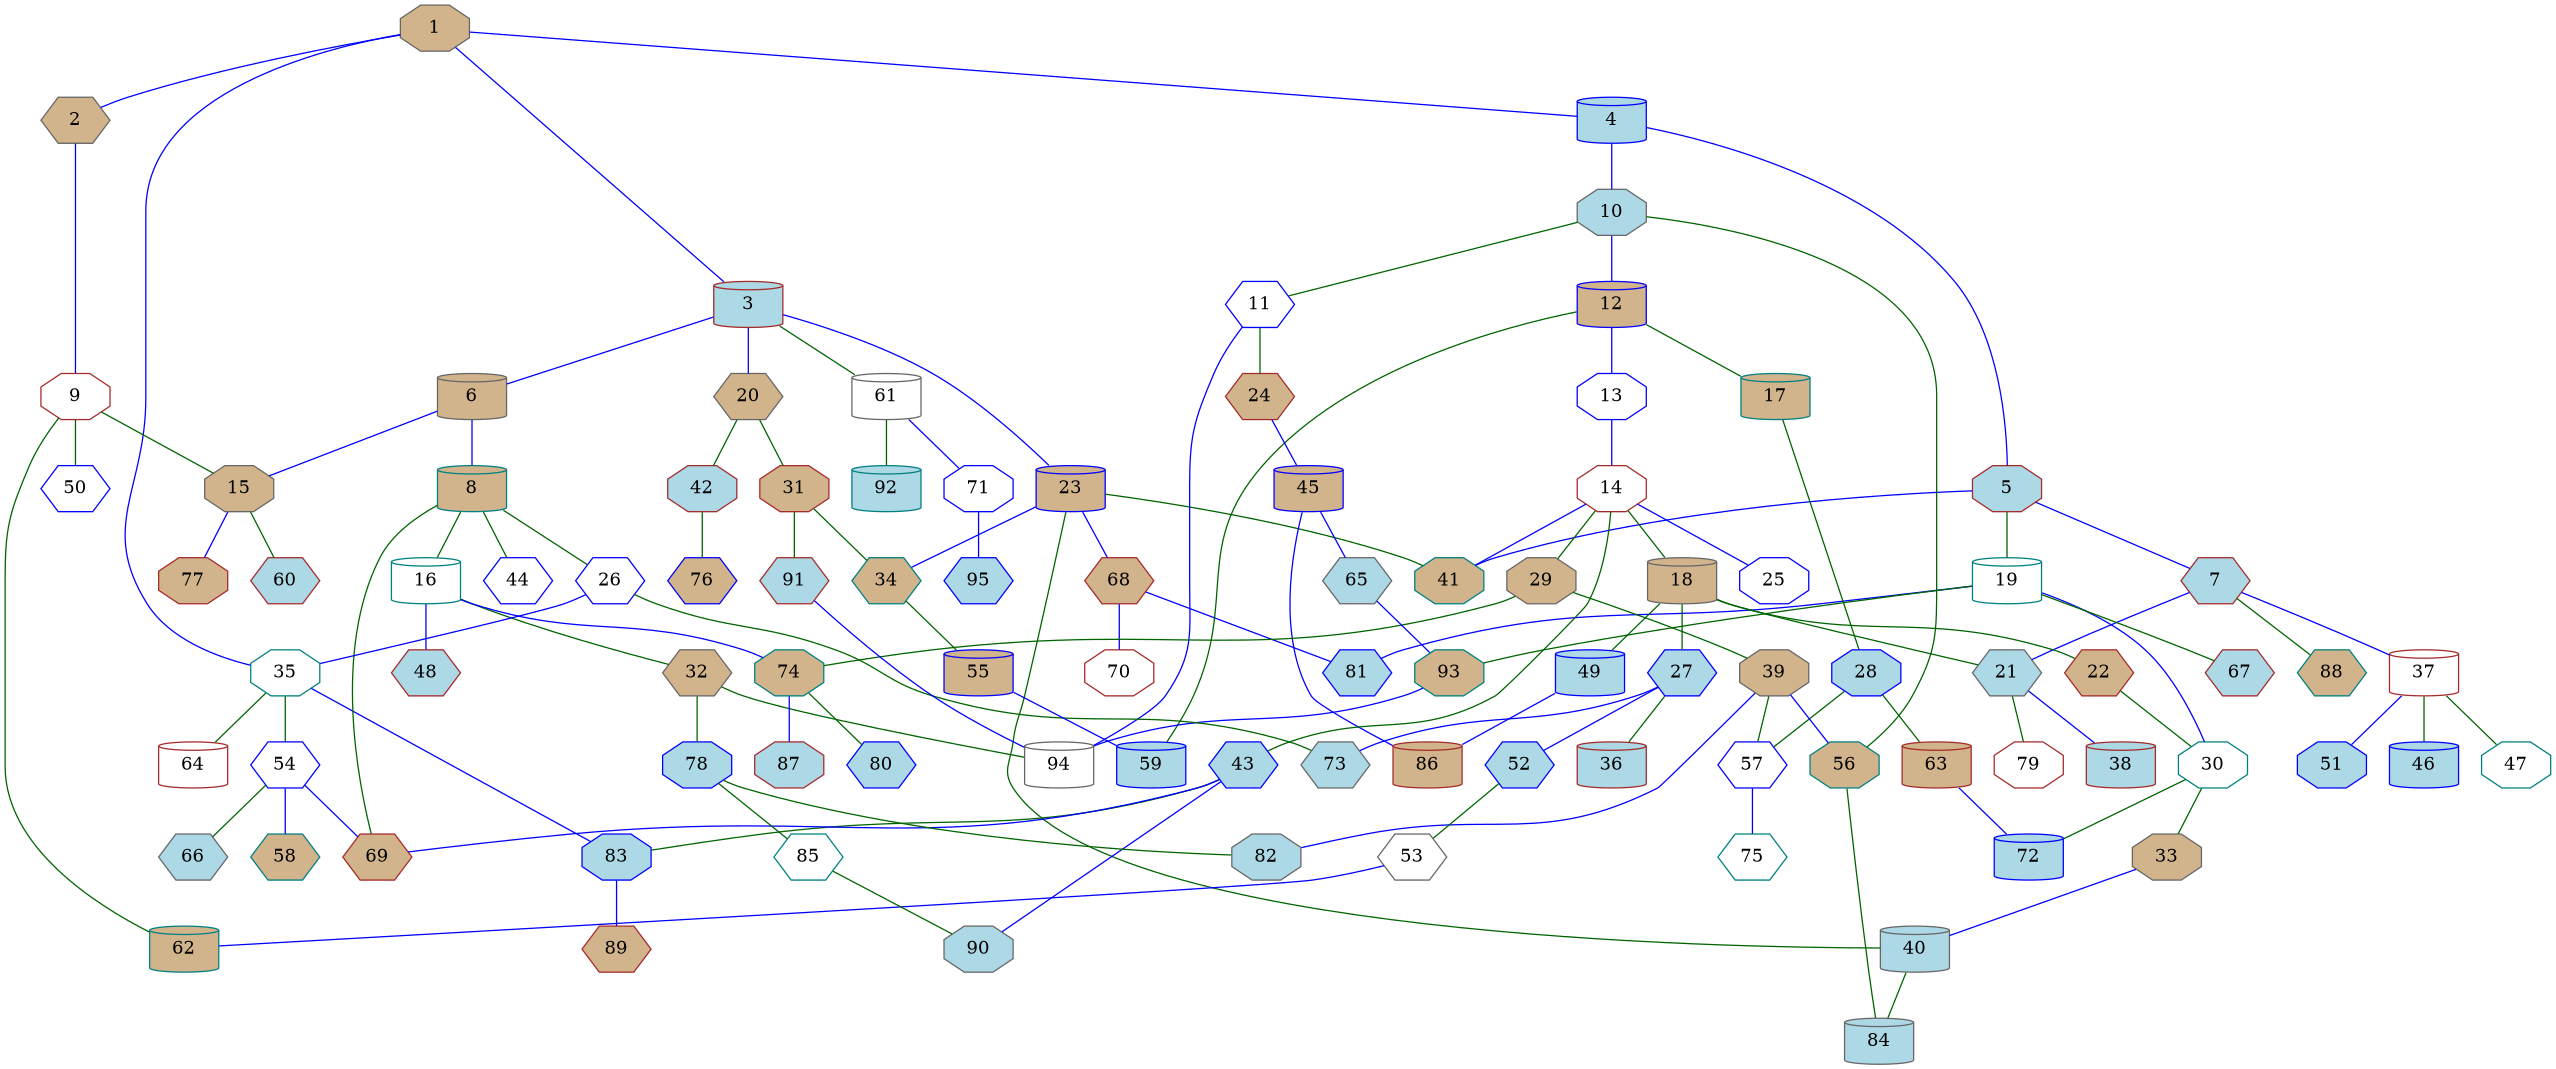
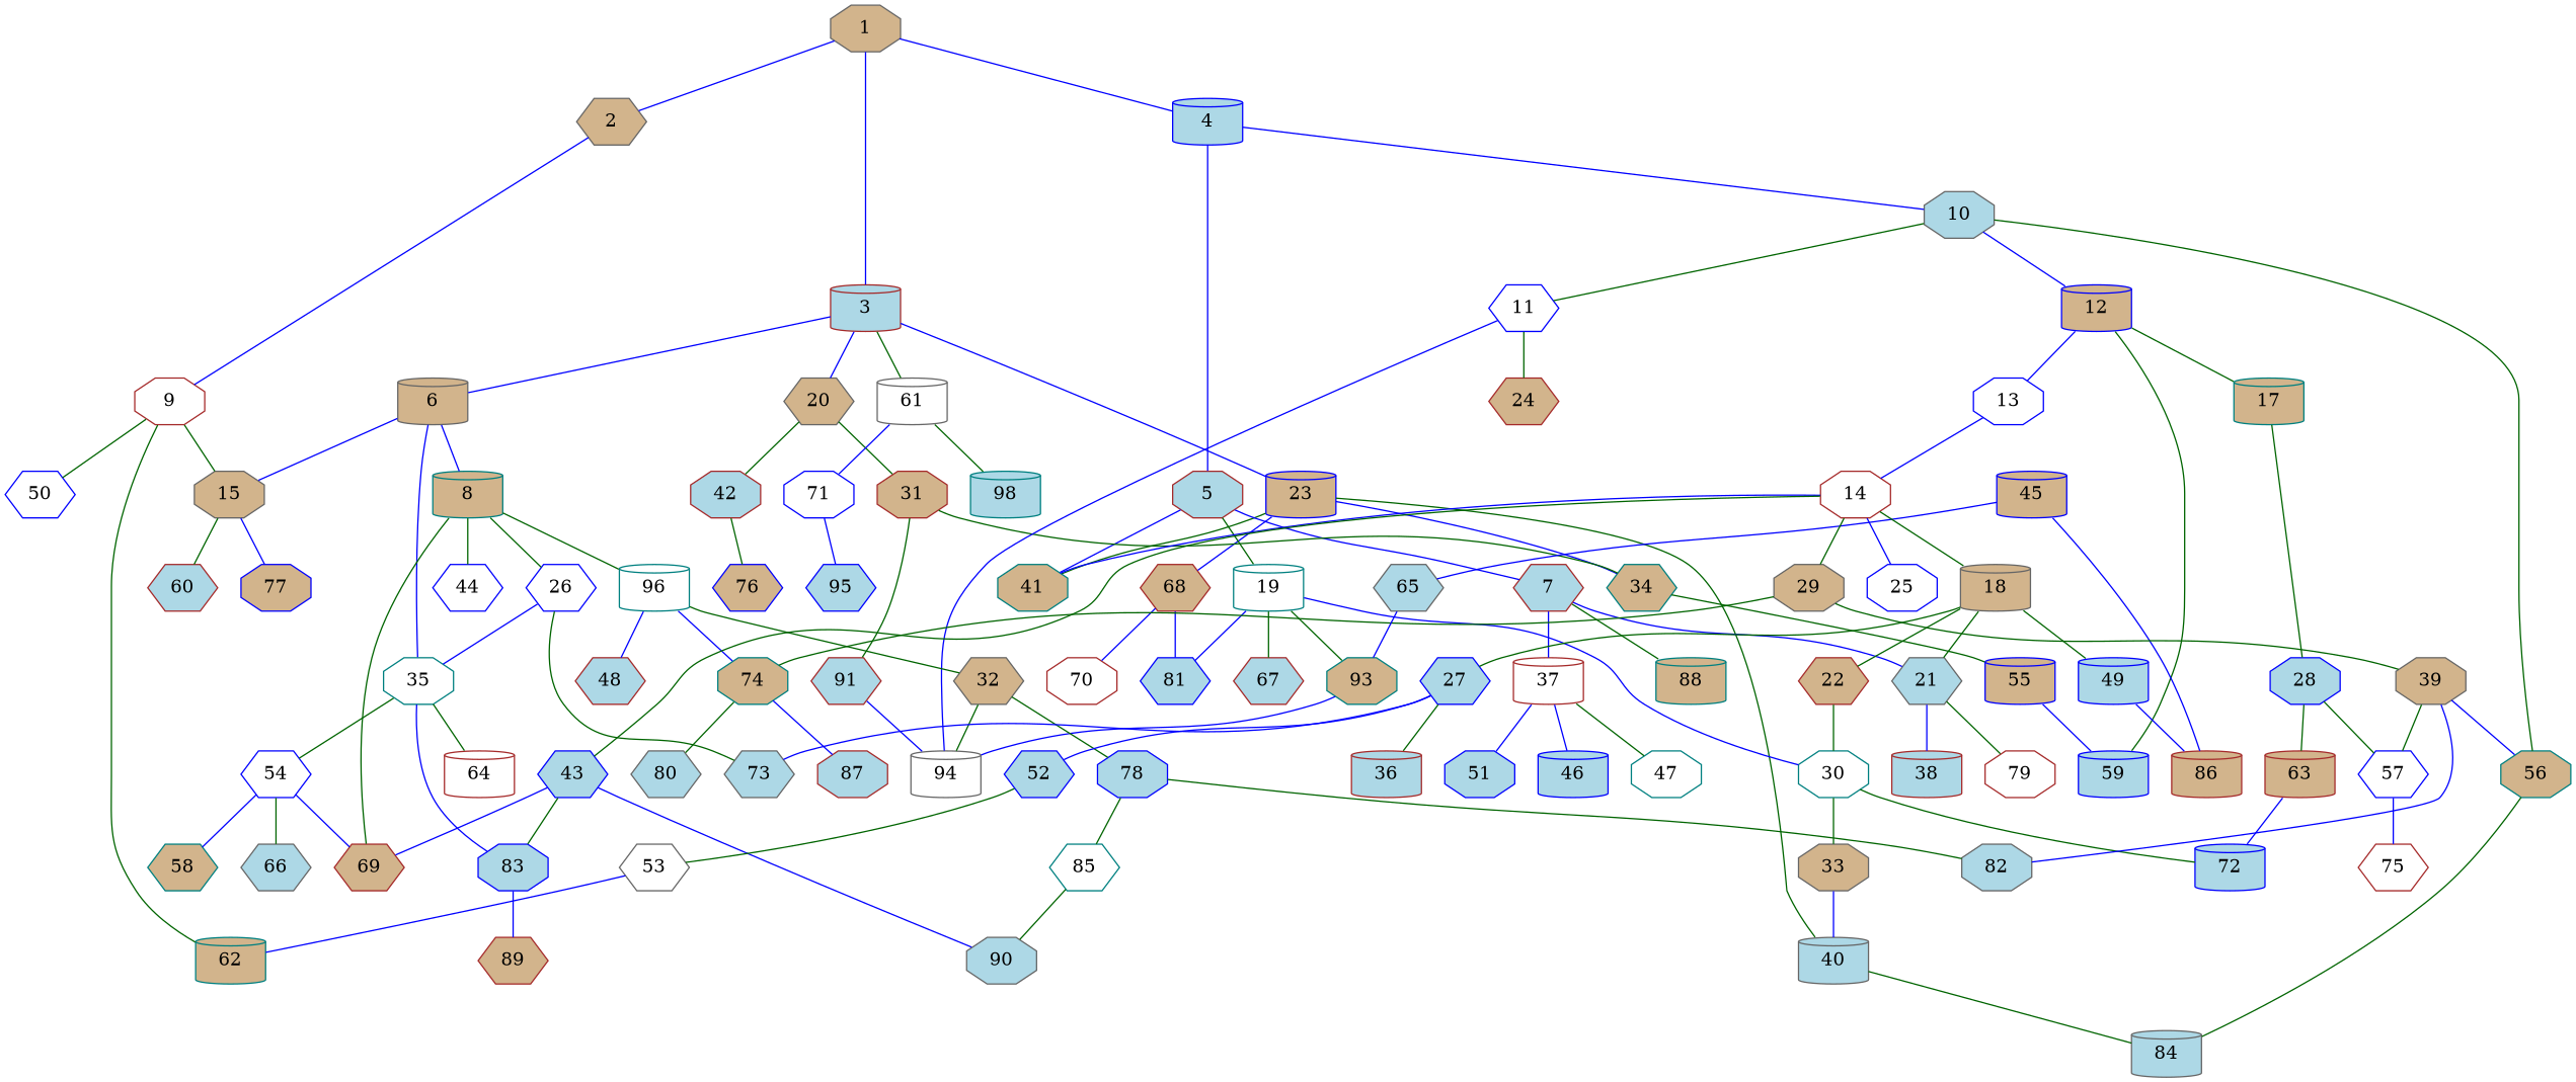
  graph {
    node [color=blue fillcolor=lightblue shape=hexagon style=filled]
    edge [color=darkgreen]
    1 [color=gray40 fillcolor=tan shape=octagon]
    2 [color=gray40 fillcolor=tan]
    3 [color=brown shape=cylinder]
    4 [shape=cylinder]
    35 [color=teal fillcolor=white shape=octagon]
    9 [color=brown fillcolor=white shape=octagon]
    6 [color=gray40 fillcolor=tan shape=cylinder]
    20 [color=gray40 fillcolor=tan]
    23 [fillcolor=tan shape=cylinder]
    61 [color=gray40 fillcolor=white shape=cylinder]
    5 [color=brown shape=octagon]
    10 [color=gray40 shape=octagon]
    54 [fillcolor=white]
    64 [color=brown fillcolor=white shape=cylinder]
    83 [shape=octagon]
    15 [color=gray40 fillcolor=tan shape=octagon]
    50 [fillcolor=white]
    62 [color=teal fillcolor=tan shape=cylinder]
-   77 [color=brown fillcolor=tan shape=octagon]
+   77 [fillcolor=tan shape=octagon]
    8 [color=teal fillcolor=tan shape=cylinder]
    31 [color=brown fillcolor=tan shape=octagon]
    42 [color=brown shape=octagon]
    41 [color=teal fillcolor=tan shape=octagon]
    34 [color=teal fillcolor=tan]
    40 [color=gray40 shape=cylinder]
    68 [color=brown fillcolor=tan]
    71 [fillcolor=white shape=octagon]
-   92 [color=teal shape=cylinder]
+   92 [color=teal shape=cylinder label=98]
    7 [color=brown]
    19 [color=teal fillcolor=white shape=cylinder]
    11 [fillcolor=white]
    12 [fillcolor=tan shape=cylinder]
    56 [color=teal fillcolor=tan shape=octagon]
    21 [color=gray40]
    37 [color=brown fillcolor=white shape=cylinder]
-   88 [color=teal fillcolor=tan]
+   88 [color=teal fillcolor=tan shape=cylinder]
    30 [color=teal fillcolor=white shape=octagon]
    67 [color=brown]
    81
    93 [color=teal fillcolor=tan shape=octagon]
-   16 [color=teal fillcolor=white shape=cylinder]
+   16 [color=teal fillcolor=white shape=cylinder label=96]
    26 [fillcolor=white]
    44 [fillcolor=white]
    69 [color=brown fillcolor=tan]
    60 [color=brown]
    38 [color=brown shape=cylinder]
    79 [color=brown fillcolor=white shape=octagon]
    46 [shape=cylinder]
    47 [color=teal fillcolor=white shape=octagon]
    51 [shape=octagon]
    32 [color=gray40 fillcolor=tan]
    48 [color=brown]
    74 [color=teal fillcolor=tan shape=octagon]
    73 [color=gray40]
    53 [color=gray40 fillcolor=white]
    24 [color=brown fillcolor=tan]
    94 [color=gray40 fillcolor=white shape=cylinder]
    13 [fillcolor=white shape=octagon]
    17 [color=teal fillcolor=tan shape=cylinder]
    59 [shape=cylinder]
    84 [color=gray40 shape=cylinder]
    45 [fillcolor=tan shape=cylinder]
    14 [color=brown fillcolor=white shape=octagon]
    28 [shape=octagon]
    18 [color=gray40 fillcolor=tan shape=cylinder]
    25 [fillcolor=white shape=octagon]
    29 [color=gray40 fillcolor=tan shape=octagon]
    43
    22 [color=brown fillcolor=tan]
    27
    49 [shape=cylinder]
    39 [color=gray40 fillcolor=tan shape=octagon]
    90 [color=gray40 shape=octagon]
    78 [shape=octagon]
-   80
+   80 [color=gray40]
    87 [color=brown shape=octagon]
    57 [fillcolor=white]
    63 [color=brown fillcolor=tan shape=cylinder]
    36 [color=brown shape=cylinder]
    52
    86 [color=brown fillcolor=tan shape=cylinder]
    33 [color=gray40 fillcolor=tan shape=octagon]
    72 [shape=cylinder]
    91 [color=brown]
    76 [fillcolor=tan]
    55 [fillcolor=tan shape=cylinder]
    70 [color=brown fillcolor=white shape=octagon]
    65 [color=gray40]
-   75 [color=teal fillcolor=white]
+   75 [color=brown fillcolor=white]
    82 [color=gray40 shape=octagon]
    85 [color=teal fillcolor=white]
    58 [color=teal fillcolor=tan]
    66 [color=gray40]
    89 [color=brown fillcolor=tan]
    95
    1 -- 2 [color=blue]
    1 -- 3 [color=blue]
    1 -- 4 [color=blue]
-   1 -- 35 [color=blue]
+   6 -- 35 [color=blue]
    2 -- 9 [color=blue]
    3 -- 6 [color=blue]
    3 -- 20 [color=blue]
    3 -- 23 [color=blue]
    3 -- 61
    4 -- 5 [color=blue]
    4 -- 10 [color=blue]
    35 -- 54
    35 -- 64
    35 -- 83 [color=blue]
    9 -- 15
    9 -- 50
    9 -- 62
    6 -- 15 [color=blue]
    6 -- 8 [color=blue]
    20 -- 31
    20 -- 42
    23 -- 41
    23 -- 34 [color=blue]
    23 -- 40
    23 -- 68 [color=blue]
    61 -- 71 [color=blue]
    61 -- 92
    5 -- 41 [color=blue]
    5 -- 7 [color=blue]
    5 -- 19
    10 -- 11
    10 -- 12 [color=blue]
    10 -- 56
    54 -- 69 [color=blue]
    54 -- 58 [color=blue]
    54 -- 66
    83 -- 89 [color=blue]
    15 -- 77 [color=blue]
    15 -- 60
    8 -- 16
    8 -- 26
    8 -- 44
    8 -- 69
    31 -- 34
    31 -- 91
    42 -- 76
    34 -- 55
    40 -- 84
    68 -- 81 [color=blue]
    68 -- 70 [color=blue]
    71 -- 95 [color=blue]
    7 -- 21 [color=blue]
    7 -- 37 [color=blue]
    7 -- 88
    19 -- 30 [color=blue]
    19 -- 67
    19 -- 81 [color=blue]
    19 -- 93
    11 -- 24
    11 -- 94 [color=blue]
    12 -- 13 [color=blue]
    12 -- 17
    12 -- 59
    56 -- 84
    21 -- 38 [color=blue]
    21 -- 79
-   37 -- 46
+   37 -- 46 [color=blue]
    37 -- 47
    37 -- 51 [color=blue]
    30 -- 33
    30 -- 72
    93 -- 94 [color=blue]
    16 -- 32
    16 -- 48 [color=blue]
    16 -- 74 [color=blue]
    26 -- 35 [color=blue]
    26 -- 73
    32 -- 94
    32 -- 78
    74 -- 80
    74 -- 87 [color=blue]
    53 -- 62 [color=blue]
-   24 -- 45 [color=blue]
    13 -- 14 [color=blue]
    17 -- 28
    45 -- 86 [color=blue]
    45 -- 65 [color=blue]
    14 -- 41 [color=blue]
    14 -- 18
    14 -- 25 [color=blue]
    14 -- 29
    14 -- 43
    28 -- 57
    28 -- 63
    18 -- 21
    18 -- 22
    18 -- 27
    18 -- 49
    29 -- 74
    29 -- 39
    43 -- 83
    43 -- 69 [color=blue]
    43 -- 90 [color=blue]
    22 -- 30
    27 -- 73 [color=blue]
    27 -- 36
    27 -- 52 [color=blue]
    49 -- 86 [color=blue]
    39 -- 56 [color=blue]
    39 -- 57
    39 -- 82 [color=blue]
    78 -- 82
    78 -- 85
    57 -- 75 [color=blue]
    63 -- 72 [color=blue]
    52 -- 53
    33 -- 40 [color=blue]
    91 -- 94 [color=blue]
    55 -- 59 [color=blue]
    65 -- 93 [color=blue]
    85 -- 90
  }
